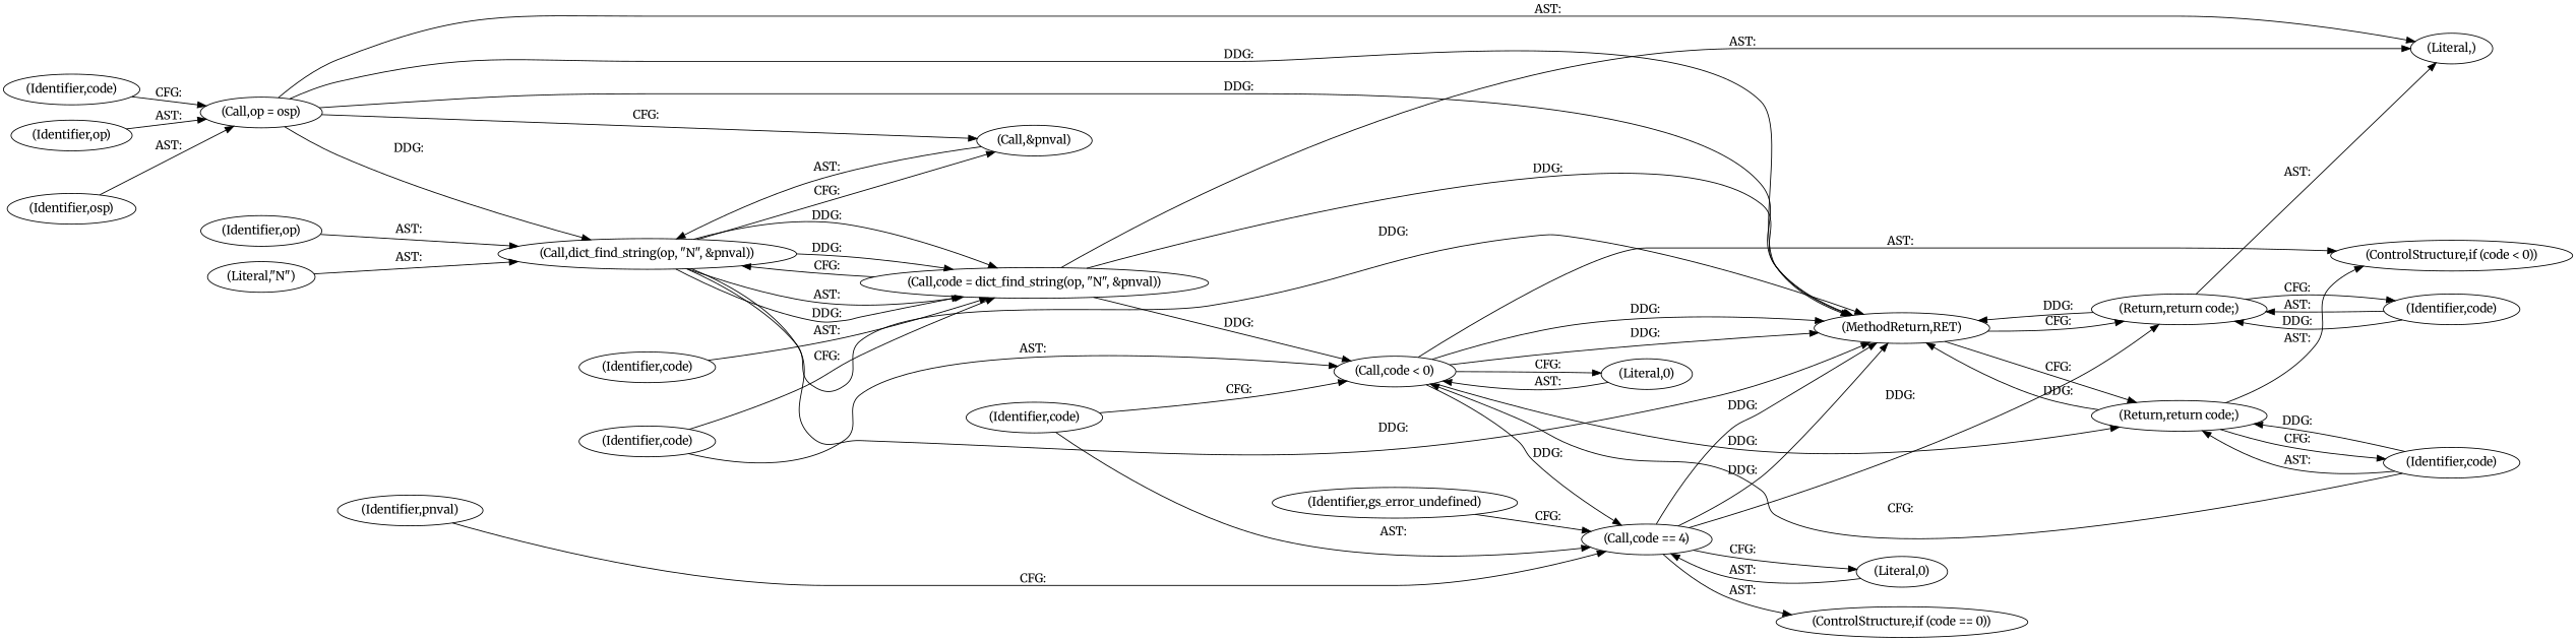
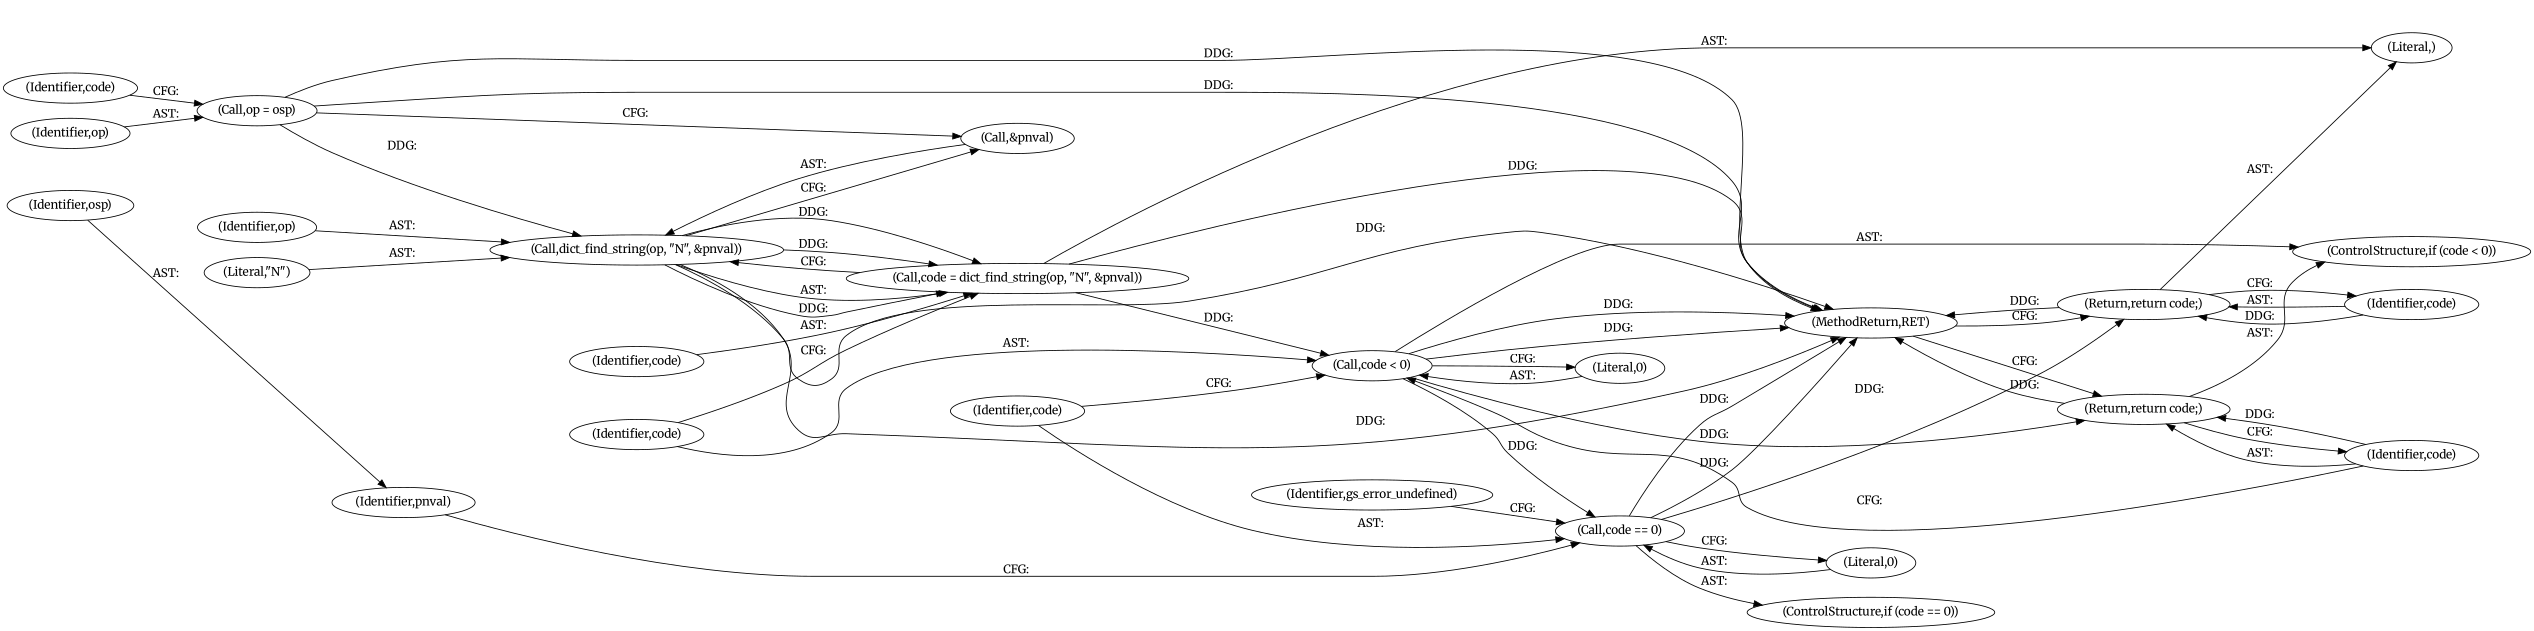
  digraph {
    fontname=Merriweather
    rankdir=LR
    node [fontname=Merriweather]
    edge [fontname=Merriweather]
    n1 [label="(Call,dict_find_string(op, \"N\", &pnval))"]
    n2 [label="(Call,code = dict_find_string(op, \"N\", &pnval))"]
    n3 [label="(MethodReturn,RET)"]
    n4 [label="(Call,&pnval)"]
    n5 [label="(Literal,)"]
    n6 [label="(Call,code < 0)"]
    n7 [label="(Return,return code;)"]
    n8 [label="(Return,return code;)"]
    n9 [label="(Call,op = osp)"]
    n10 [label="(Identifier,osp)"]
-   n11 [label="(Call,code == 4)"]
+   n11 [label="(Call,code == 0)"]
    n12 [label="(Literal,0)"]
    n13 [label="(ControlStructure,if (code < 0))"]
    n14 [label="(Identifier,code)"]
    n15 [label="(ControlStructure,if (code == 0))"]
    n16 [label="(Literal,0)"]
    n17 [label="(Identifier,code)"]
    n18 [label="(Identifier,code)"]
    n19 [label="(Identifier,pnval)"]
    n20 [label="(Identifier,op)"]
    n21 [label="(Identifier,code)"]
    n22 [label="(Identifier,gs_error_undefined)"]
    n23 [label="(Identifier,op)"]
    n24 [label="(Identifier,code)"]
    n25 [label="(Identifier,code)"]
    n26 [label="(Literal,\"N\")"]
    n1 -> n2 [label="AST: "]
    n1 -> n2 [label="DDG: "]
    n1 -> n2 [label="DDG: "]
    n1 -> n2 [label="DDG: "]
    n1 -> n3 [label="DDG: "]
    n1 -> n3 [label="DDG: "]
    n1 -> n4 [label="CFG: "]
    n2 -> n1 [label="CFG: "]
    n2 -> n3 [label="DDG: "]
    n2 -> n5 [label="AST: "]
    n2 -> n6 [label="DDG: "]
    n3 -> n7 [label="CFG: "]
    n3 -> n8 [label="CFG: "]
    n4 -> n1 [label="AST: "]
    n6 -> n3 [label="DDG: "]
    n6 -> n3 [label="DDG: "]
    n6 -> n7 [label="DDG: "]
    n6 -> n11 [label="DDG: "]
    n6 -> n12 [label="CFG: "]
    n6 -> n13 [label="AST: "]
    n7 -> n3 [label="DDG: "]
    n7 -> n13 [label="AST: "]
    n7 -> n14 [label="CFG: "]
    n8 -> n3 [label="DDG: "]
    n8 -> n5 [label="AST: "]
    n8 -> n17 [label="CFG: "]
    n9 -> n1 [label="DDG: "]
    n9 -> n3 [label="DDG: "]
    n9 -> n3 [label="DDG: "]
    n9 -> n4 [label="CFG: "]
-   n9 -> n5 [label="AST: "]
-   n10 -> n9 [label="AST: "]
+   n10 -> n19 [label="AST: "]
    n11 -> n3 [label="DDG: "]
    n11 -> n3 [label="DDG: "]
    n11 -> n8 [label="DDG: "]
    n11 -> n15 [label="AST: "]
    n11 -> n16 [label="CFG: "]
    n12 -> n6 [label="AST: "]
    n14 -> n6 [label="CFG: "]
    n14 -> n7 [label="AST: "]
    n14 -> n7 [label="DDG: "]
    n16 -> n11 [label="AST: "]
    n17 -> n8 [label="AST: "]
    n17 -> n8 [label="DDG: "]
    n18 -> n6 [label="CFG: "]
    n18 -> n11 [label="AST: "]
    n19 -> n11 [label="CFG: "]
    n20 -> n1 [label="AST: "]
    n21 -> n2 [label="CFG: "]
    n21 -> n6 [label="AST: "]
    n22 -> n11 [label="CFG: "]
    n23 -> n9 [label="AST: "]
    n24 -> n2 [label="AST: "]
    n25 -> n9 [label="CFG: "]
    n26 -> n1 [label="AST: "]
  }
